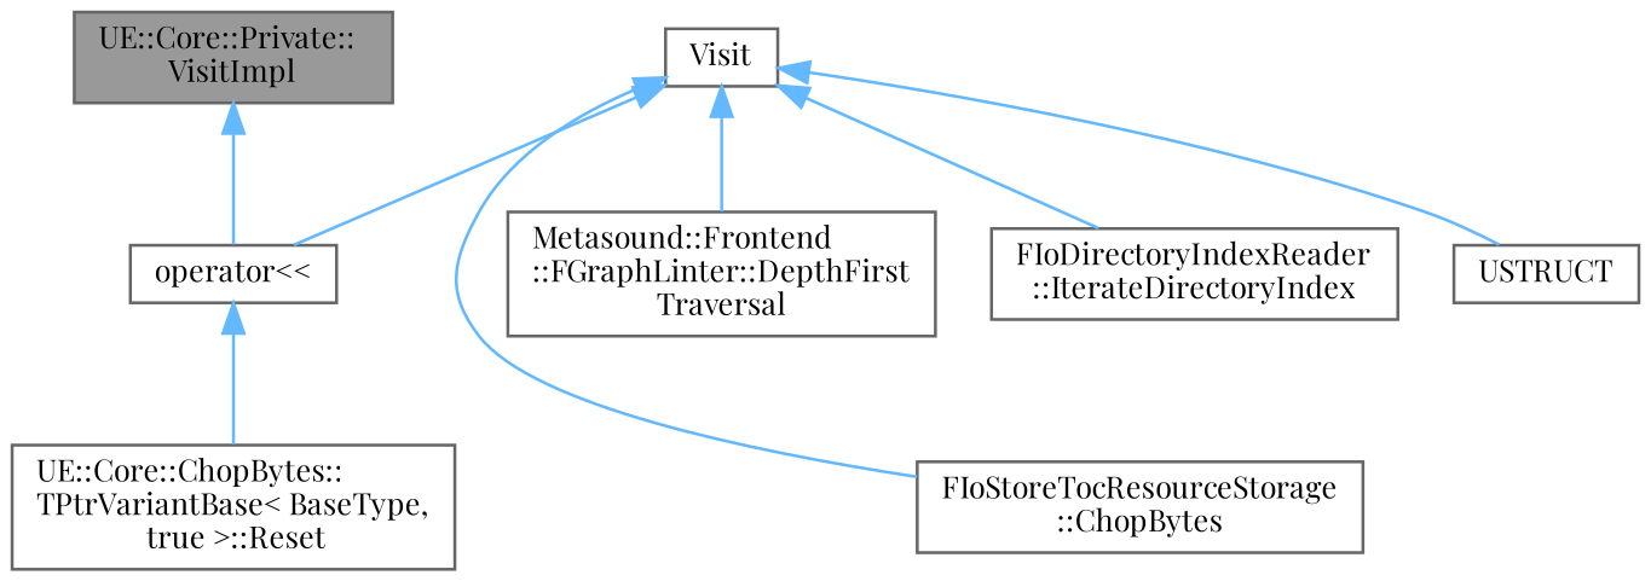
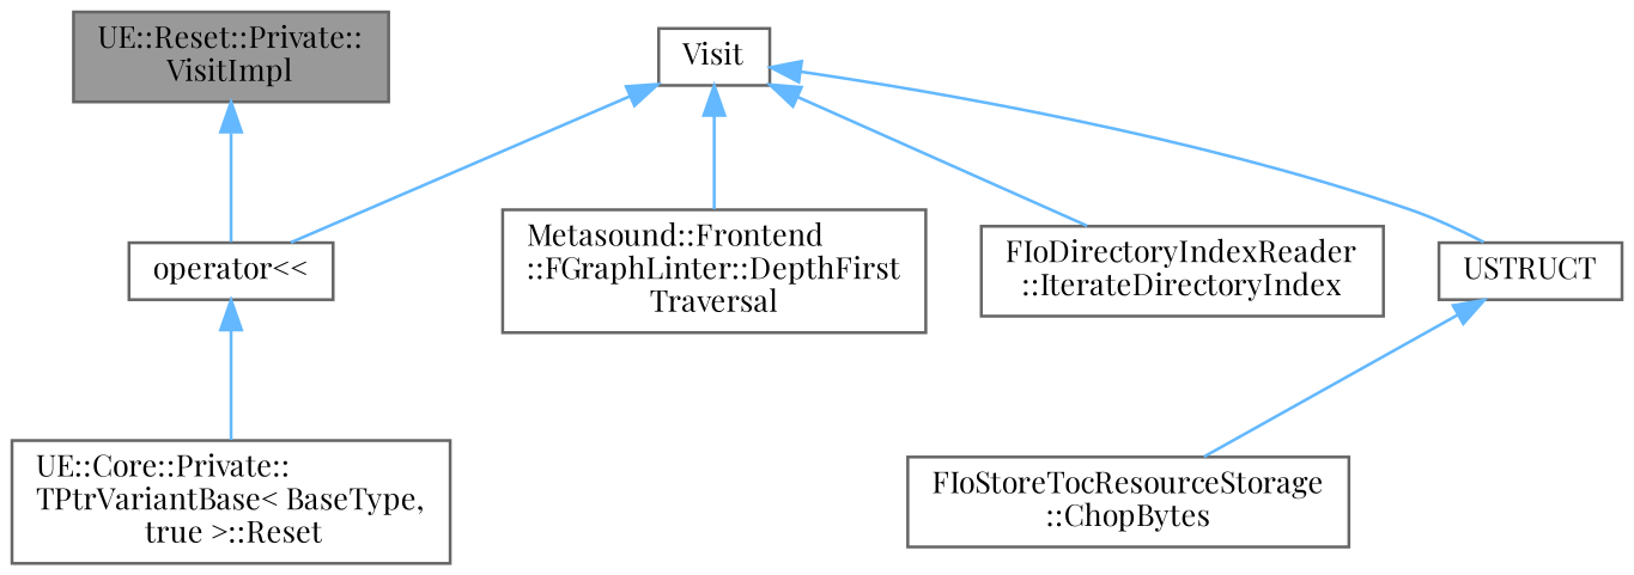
  digraph {
    fontname="Playfair Display"
    rankdir=TB
    node [color=grey40 fillcolor=white fontname="Playfair Display" fontsize=10 shape=box style=filled]
    edge [color=steelblue1 dir=back fontname="Playfair Display" fontsize=10 labelfontname=Helvetica labelfontsize=10 style=solid]
-   n1 [color=gray40 fillcolor=grey60 fontcolor=black height=0.2 label="UE::Core::Private::\lVisitImpl" width=0.4]
+   n1 [color=gray40 fillcolor=grey60 fontcolor=black height=0.2 label="UE::Reset::Private::\lVisitImpl" width=0.4]
    n2 [height=0.2 label="operator\<\<" width=0.4]
    n3 [height=0.2 label=Visit width=0.4]
    n4 [height=0.2 label="FIoStoreTocResourceStorage\l::ChopBytes" width=0.4]
    n5 [height=0.2 label="Metasound::Frontend\l::FGraphLinter::DepthFirst\lTraversal" width=0.4]
    n6 [height=0.2 label="FIoDirectoryIndexReader\l::IterateDirectoryIndex" width=0.4]
    n7 [height=0.2 label=USTRUCT width=0.4]
-   n8 [height=0.2 label="UE::Core::ChopBytes::\lTPtrVariantBase\< BaseType,\l true \>::Reset" width=0.4]
+   n8 [height=0.2 label="UE::Core::Private::\lTPtrVariantBase\< BaseType,\l true \>::Reset" width=0.4]
    n1 -> n2
    n2 -> n8
    n3 -> n2
-   n3 -> n4
+   n7 -> n4
    n3 -> n5
    n3 -> n6
    n3 -> n7
  }
